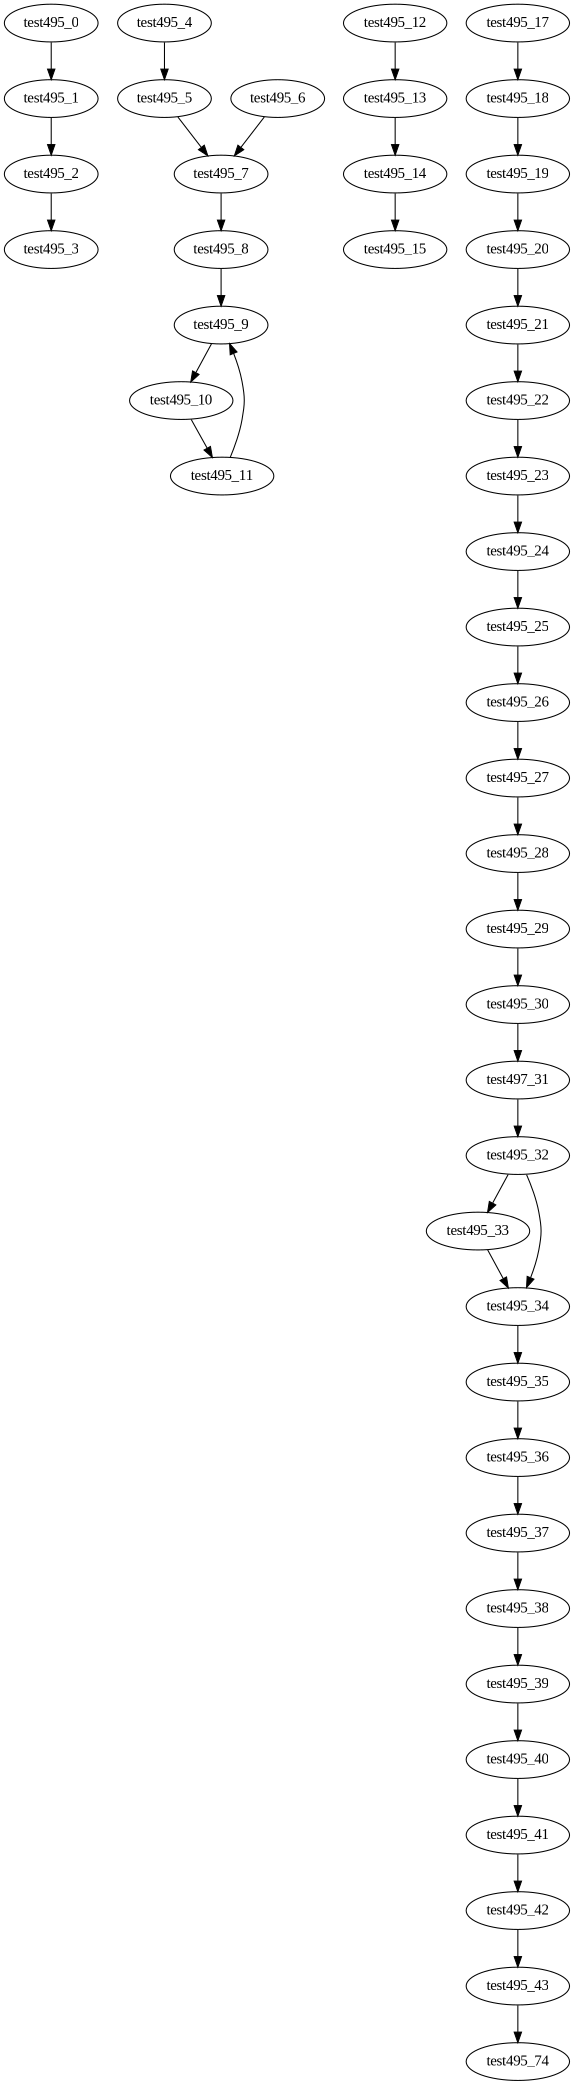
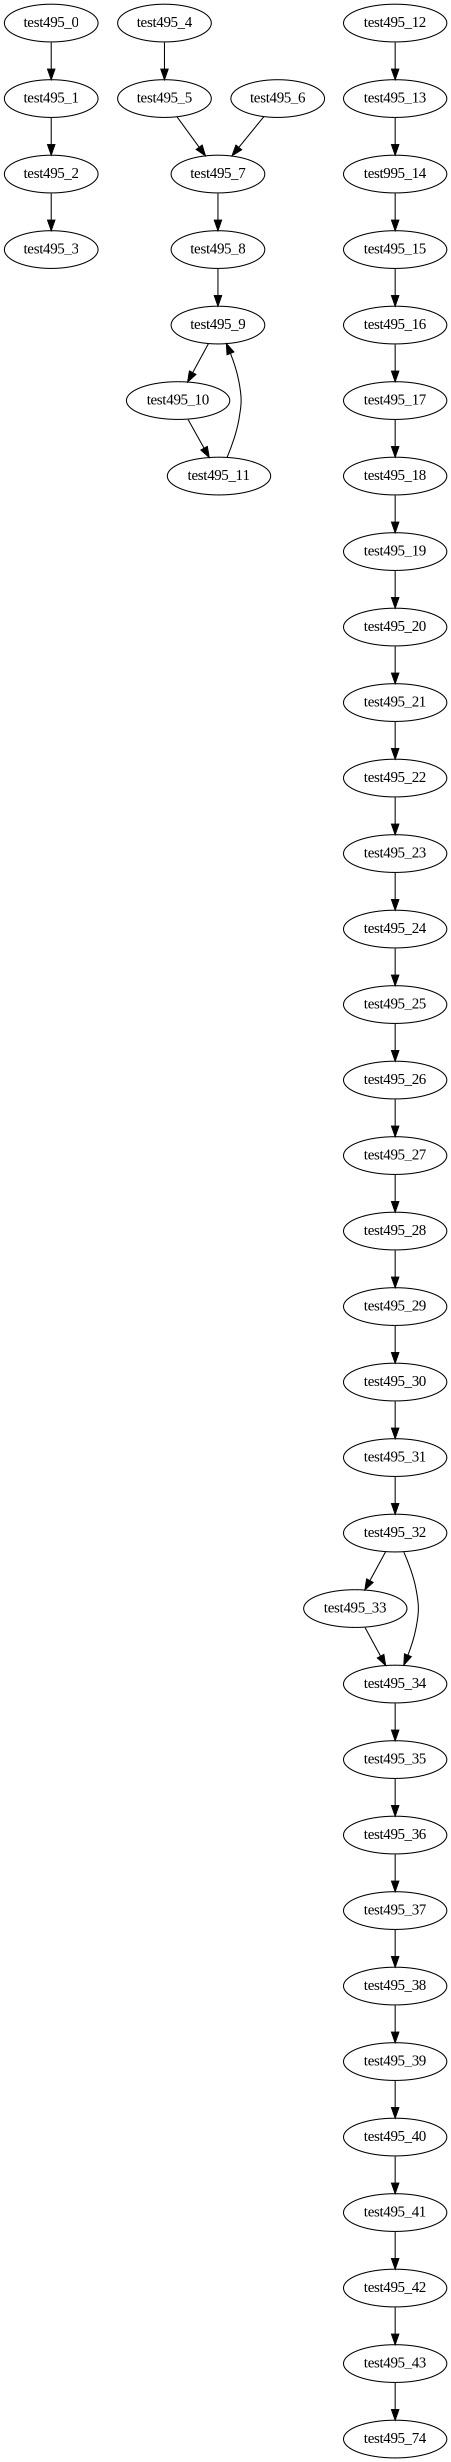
  digraph {
    fontname="Liberation Serif"
    node [fontname="Liberation Serif"]
    edge [fontname="Liberation Serif"]
    test495_0
    test495_1
    test495_2
    test495_3
    test495_4
    test495_5
    test495_7
    test495_6
    test495_8
    test495_9
    test495_10
    test495_11
    test495_12
    test495_13
-   test495_14
+   test495_14 [label=test995_14]
    test495_15
+   test495_16
    test495_17
    test495_18
    test495_19
    test495_20
    test495_21
    test495_22
    test495_23
    test495_24
    test495_25
    test495_26
    test495_27
    test495_28
    test495_29
    test495_30
-   test495_31 [label=test497_31]
+   test495_31
    test495_32
    test495_33
    test495_34
    test495_35
    test495_36
    test495_37
    test495_38
    test495_39
    test495_40
    test495_41
    test495_42
    test495_43
    n45 [label=test495_74]
    test495_0 -> test495_1
    test495_1 -> test495_2
    test495_2 -> test495_3
    test495_4 -> test495_5
    test495_5 -> test495_7
    test495_7 -> test495_8
    test495_6 -> test495_7
    test495_8 -> test495_9
    test495_9 -> test495_10
    test495_10 -> test495_11
    test495_11 -> test495_9
    test495_12 -> test495_13
    test495_13 -> test495_14
    test495_14 -> test495_15
+   test495_15 -> test495_16
+   test495_16 -> test495_17
    test495_17 -> test495_18
    test495_18 -> test495_19
    test495_19 -> test495_20
    test495_20 -> test495_21
    test495_21 -> test495_22
    test495_22 -> test495_23
    test495_23 -> test495_24
    test495_24 -> test495_25
    test495_25 -> test495_26
    test495_26 -> test495_27
    test495_27 -> test495_28
    test495_28 -> test495_29
    test495_29 -> test495_30
    test495_30 -> test495_31
    test495_31 -> test495_32
    test495_32 -> test495_33
    test495_32 -> test495_34
    test495_33 -> test495_34
    test495_34 -> test495_35
    test495_35 -> test495_36
    test495_36 -> test495_37
    test495_37 -> test495_38
    test495_38 -> test495_39
    test495_39 -> test495_40
    test495_40 -> test495_41
    test495_41 -> test495_42
    test495_42 -> test495_43
    test495_43 -> n45
  }
